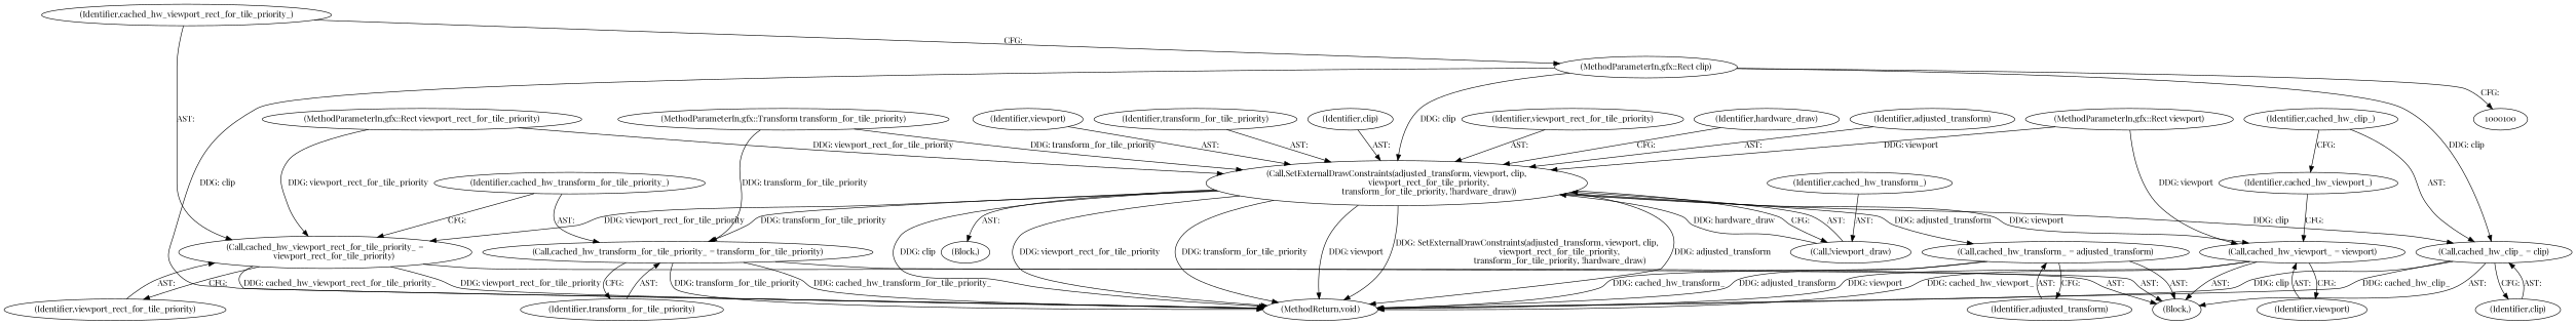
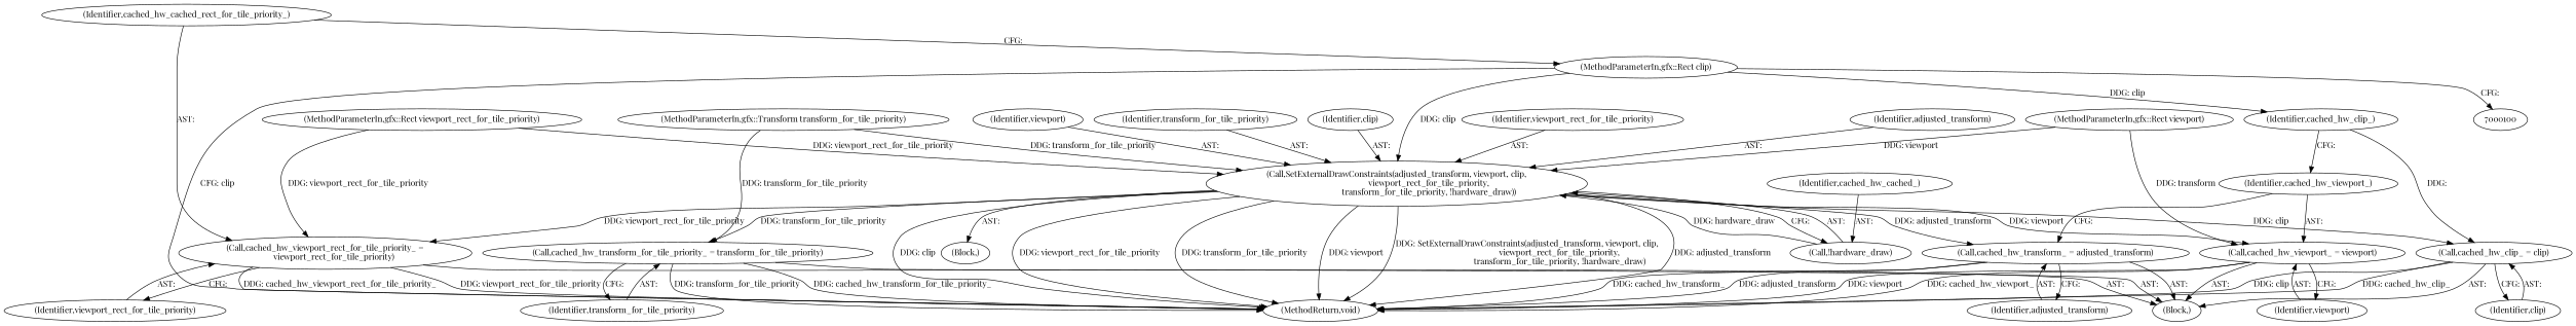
  digraph {
    fontname="Playfair Display"
    node [fontname="Playfair Display"]
    edge [fontname="Playfair Display"]
    n1 [label="(MethodParameterIn,gfx::Rect clip)"]
    n2 [label="(Call,SetExternalDrawConstraints(adjusted_transform, viewport, clip,\n                             viewport_rect_for_tile_priority,\n                             transform_for_tile_priority, !hardware_draw))"]
    n3 [label="(Call,cached_hw_clip_ = clip)"]
    n4 [label="(MethodReturn,void)"]
-   1000100
+   1000100 [label=7000100]
    n6 [label="(Call,cached_hw_transform_ = adjusted_transform)"]
    n7 [label="(Call,cached_hw_viewport_ = viewport)"]
    n8 [label="(Call,cached_hw_viewport_rect_for_tile_priority_ =\n        viewport_rect_for_tile_priority)"]
    n9 [label="(Call,cached_hw_transform_for_tile_priority_ = transform_for_tile_priority)"]
-   n10 [label="(Call,!viewport_draw)"]
+   n10 [label="(Call,!hardware_draw)"]
    n11 [label="(Block,)"]
    n12 [label="(Block,)"]
    n13 [label="(Identifier,clip)"]
    n14 [label="(Identifier,adjusted_transform)"]
    n15 [label="(Identifier,viewport)"]
    n16 [label="(Identifier,viewport_rect_for_tile_priority)"]
    n17 [label="(Identifier,transform_for_tile_priority)"]
    n18 [label="(MethodParameterIn,gfx::Transform transform_for_tile_priority)"]
    n19 [label="(Identifier,transform_for_tile_priority)"]
    n20 [label="(MethodParameterIn,gfx::Rect viewport_rect_for_tile_priority)"]
    n21 [label="(Identifier,clip)"]
    n22 [label="(Identifier,viewport_rect_for_tile_priority)"]
-   n23 [label="(Identifier,hardware_draw)"]
    n24 [label="(Identifier,adjusted_transform)"]
-   n25 [label="(Identifier,cached_hw_transform_)"]
+   n25 [label="(Identifier,cached_hw_cached_)"]
    n26 [label="(MethodParameterIn,gfx::Rect viewport)"]
    n27 [label="(Identifier,cached_hw_clip_)"]
    n28 [label="(Identifier,cached_hw_viewport_)"]
    n29 [label="(Identifier,viewport)"]
-   n30 [label="(Identifier,cached_hw_transform_for_tile_priority_)"]
-   n31 [label="(Identifier,cached_hw_viewport_rect_for_tile_priority_)"]
+   n31 [label="(Identifier,cached_hw_cached_rect_for_tile_priority_)"]
    n1 -> n2 [label="DDG: clip"]
-   n1 -> n3 [label="DDG: clip"]
-   n1 -> n4 [label="DDG: clip"]
+   n1 -> n27 [label="DDG: clip"]
+   n1 -> n4 [label="CFG: clip"]
    n1 -> 1000100 [label="CFG: "]
    n2 -> n3 [label="DDG: clip"]
    n2 -> n4 [label="DDG: viewport_rect_for_tile_priority"]
    n2 -> n4 [label="DDG: transform_for_tile_priority"]
    n2 -> n4 [label="DDG: viewport"]
    n2 -> n4 [label="DDG: SetExternalDrawConstraints(adjusted_transform, viewport, clip,\n                             viewport_rect_for_tile_priority,\n                             transform_for_tile_priority, !hardware_draw)"]
    n2 -> n4 [label="DDG: adjusted_transform"]
    n2 -> n4 [label="DDG: clip"]
    n2 -> n6 [label="DDG: adjusted_transform"]
    n2 -> n7 [label="DDG: viewport"]
    n2 -> n8 [label="DDG: viewport_rect_for_tile_priority"]
    n2 -> n9 [label="DDG: transform_for_tile_priority"]
    n2 -> n10 [label="CFG: "]
    n2 -> n11 [label="AST: "]
    n3 -> n4 [label="DDG: clip"]
    n3 -> n4 [label="DDG: cached_hw_clip_"]
    n3 -> n12 [label="AST: "]
    n3 -> n13 [label="CFG: "]
    n6 -> n4 [label="DDG: cached_hw_transform_"]
    n6 -> n4 [label="DDG: adjusted_transform"]
    n6 -> n12 [label="AST: "]
    n6 -> n14 [label="CFG: "]
    n7 -> n4 [label="DDG: cached_hw_viewport_"]
    n7 -> n4 [label="DDG: viewport"]
    n7 -> n12 [label="AST: "]
    n7 -> n15 [label="CFG: "]
    n8 -> n4 [label="DDG: cached_hw_viewport_rect_for_tile_priority_"]
    n8 -> n4 [label="DDG: viewport_rect_for_tile_priority"]
    n8 -> n12 [label="AST: "]
    n8 -> n16 [label="CFG: "]
    n9 -> n4 [label="DDG: transform_for_tile_priority"]
    n9 -> n4 [label="DDG: cached_hw_transform_for_tile_priority_"]
    n9 -> n12 [label="AST: "]
    n9 -> n17 [label="CFG: "]
    n10 -> n2 [label="AST: "]
    n10 -> n2 [label="DDG: hardware_draw"]
    n13 -> n3 [label="AST: "]
    n14 -> n6 [label="AST: "]
    n15 -> n7 [label="AST: "]
    n16 -> n8 [label="AST: "]
    n17 -> n9 [label="AST: "]
    n18 -> n2 [label="DDG: transform_for_tile_priority"]
    n18 -> n9 [label="DDG: transform_for_tile_priority"]
    n19 -> n2 [label="AST: "]
    n20 -> n2 [label="DDG: viewport_rect_for_tile_priority"]
    n20 -> n8 [label="DDG: viewport_rect_for_tile_priority"]
    n21 -> n2 [label="AST: "]
    n22 -> n2 [label="AST: "]
-   n23 -> n2 [label="CFG: "]
    n24 -> n2 [label="AST: "]
    n25 -> n10 [label="AST: "]
    n26 -> n2 [label="DDG: viewport"]
-   n26 -> n7 [label="DDG: viewport"]
-   n27 -> n3 [label="AST: "]
+   n26 -> n7 [label="DDG: transform"]
+   n27 -> n3 [label="DDG: "]
    n27 -> n28 [label="CFG: "]
-   n28 -> n7 [label="CFG: "]
+   n28 -> n6 [label="CFG: "]
+   n28 -> n7 [label="AST: "]
    n29 -> n2 [label="AST: "]
-   n30 -> n8 [label="CFG: "]
-   n30 -> n9 [label="AST: "]
    n31 -> n1 [label="CFG: "]
    n31 -> n8 [label="AST: "]
  }
